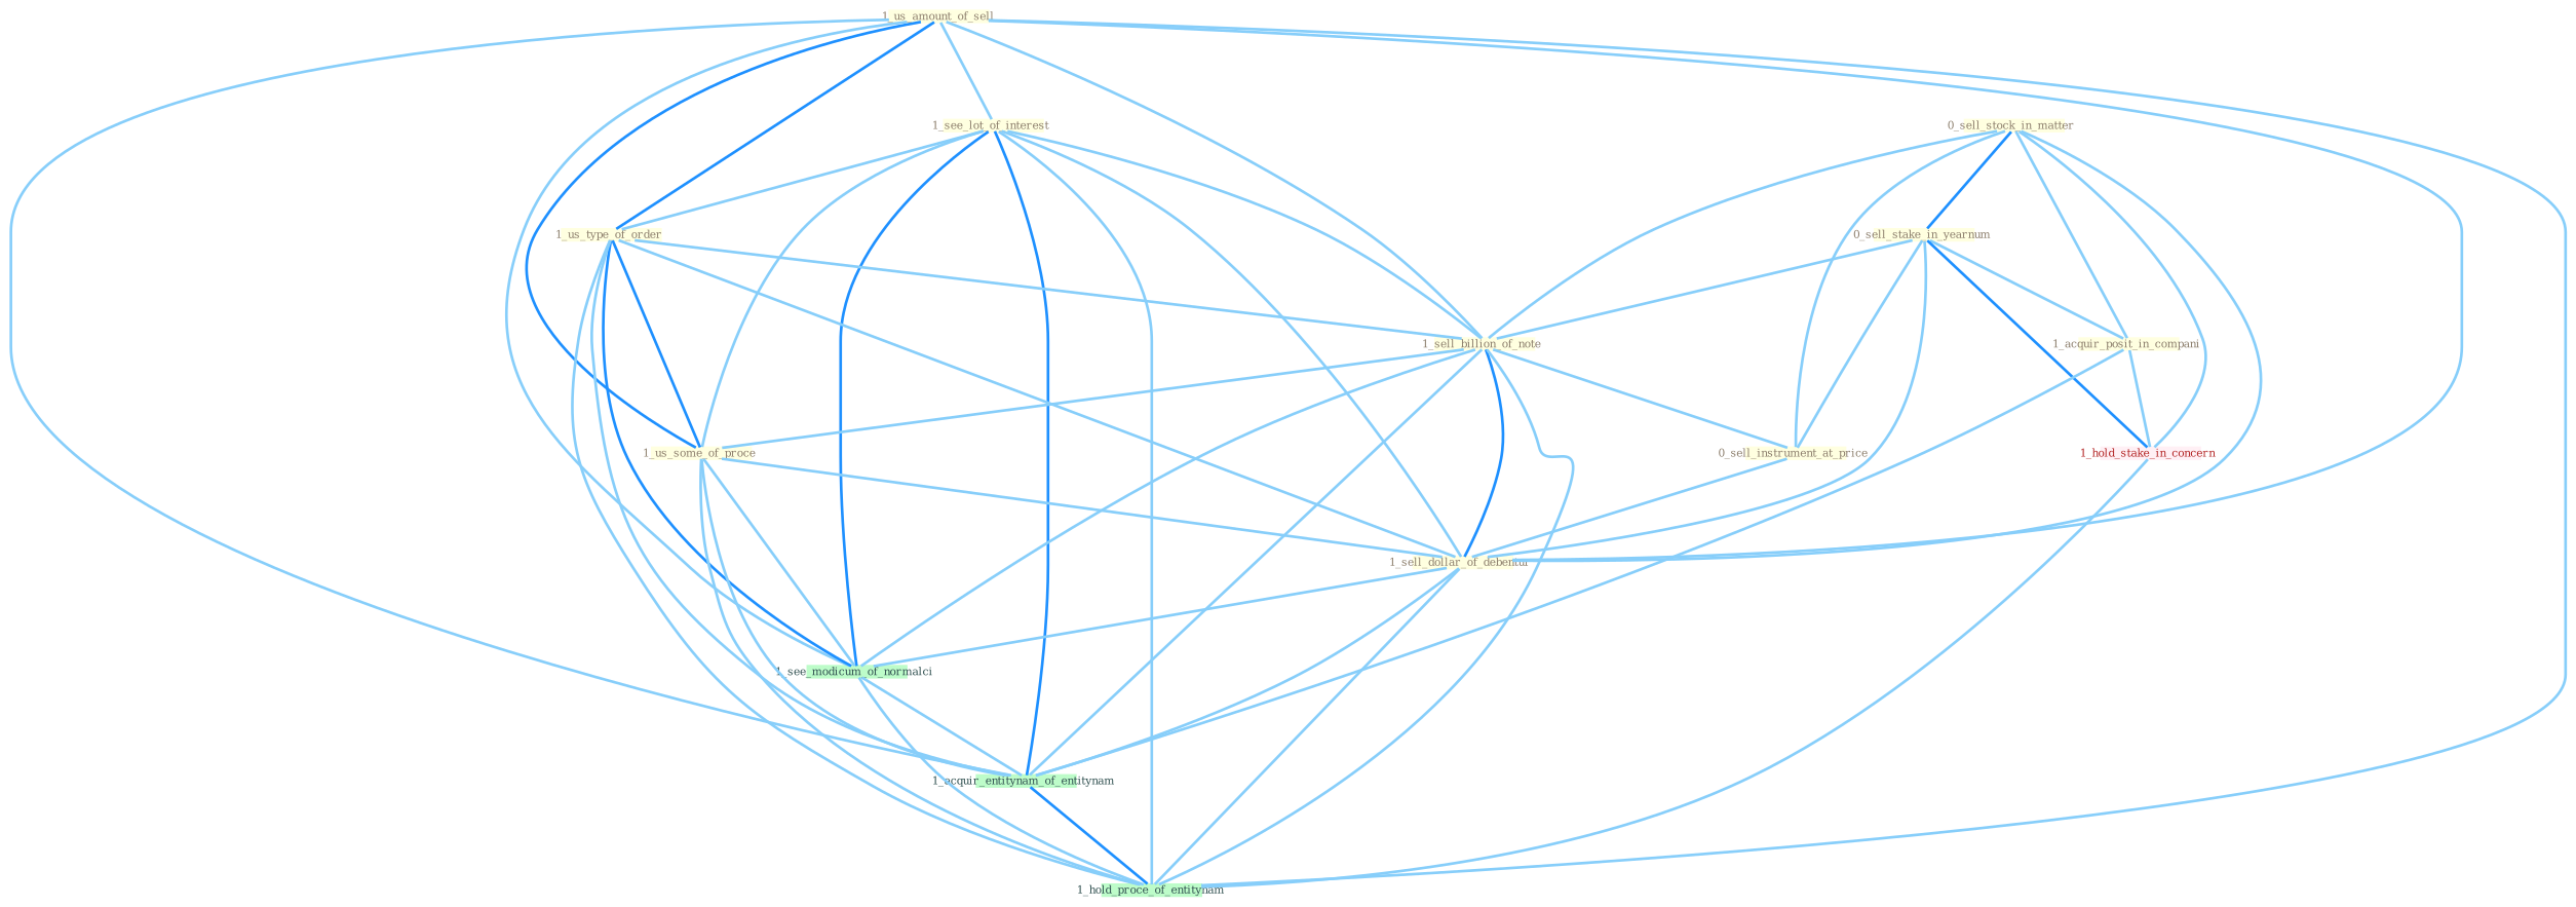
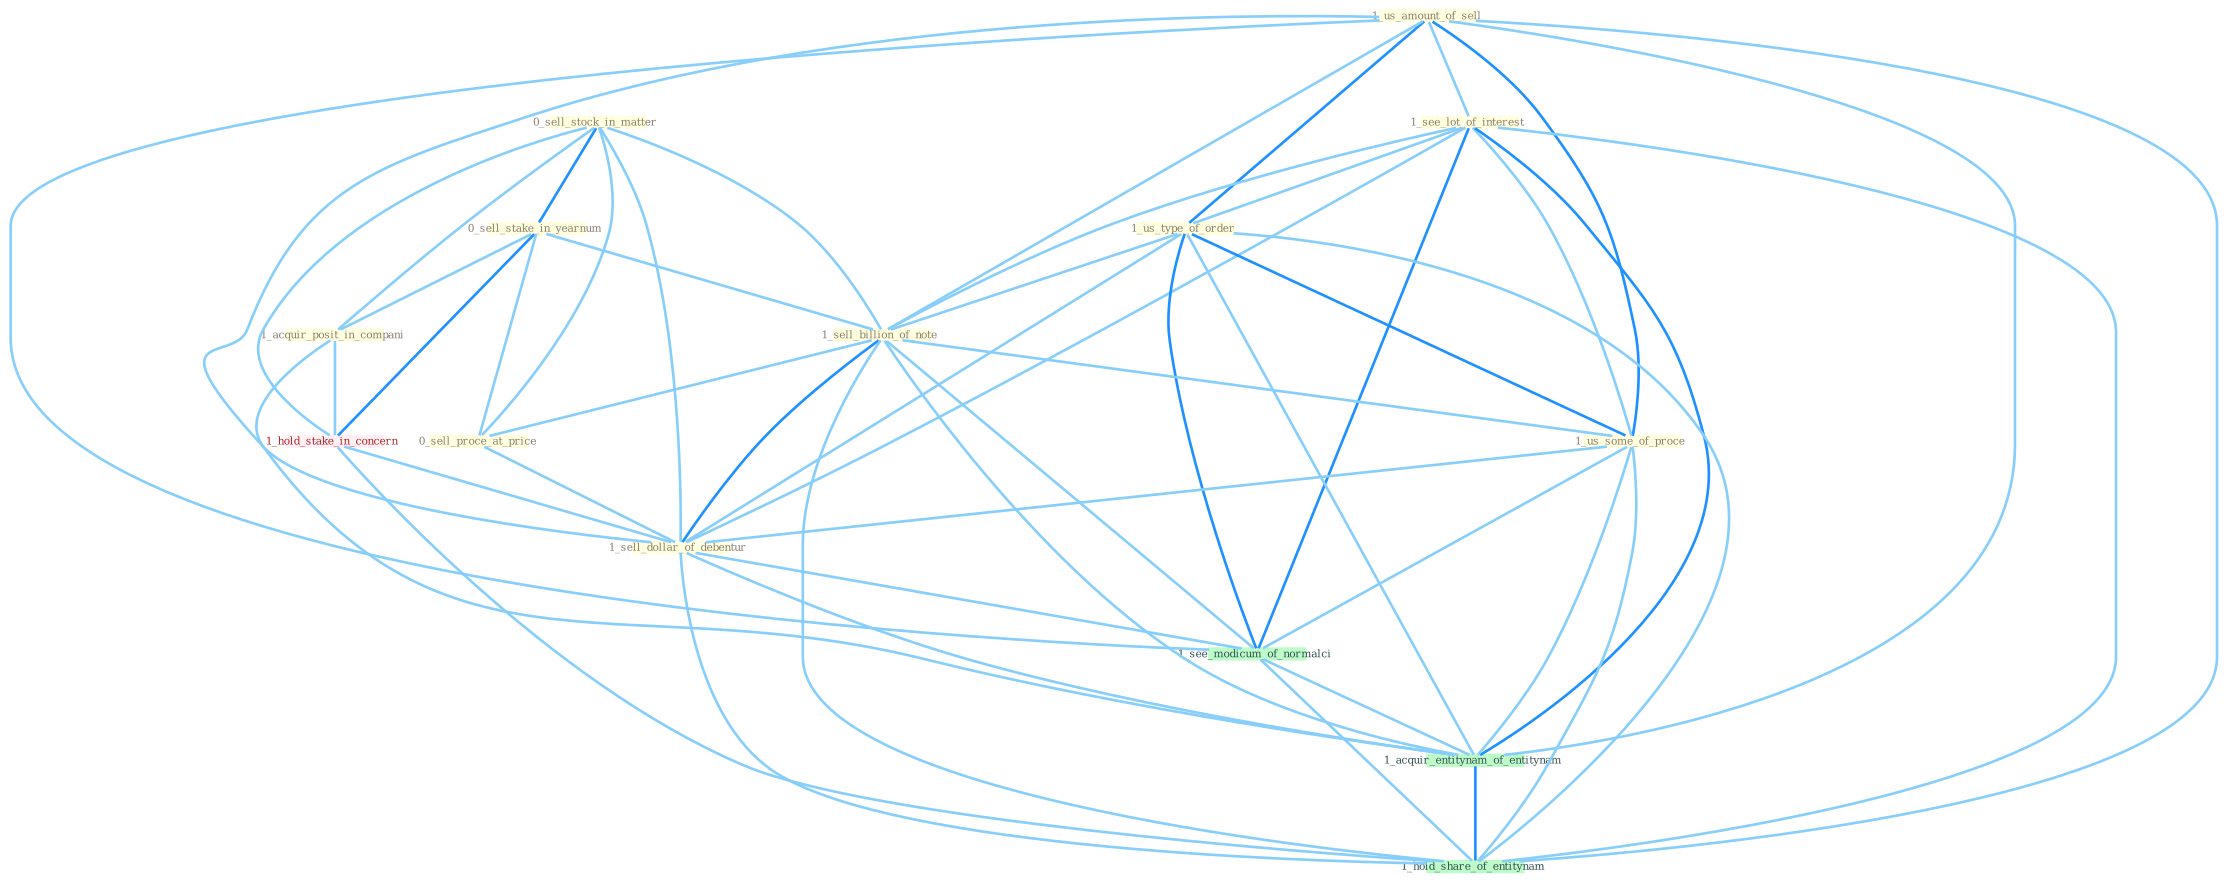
  graph {
    node [color="#ffffe0" fixedsize=true fontcolor="#8b7d6b" fontsize=4 shape=polygon style=filled]
    edge [color="#87cefa" w=1]
    "0_sell_stock_in_matter " [height=.06 width=.5]
    n2 [height=.06 label="1_us_amount_of_sell" width=.5]
    "0_sell_stake_in_yearnum " [height=.06 width=.5]
    "1_see_lot_of_interest " [height=.06 width=.5]
    "1_us_type_of_order " [height=.06 width=.5]
    "1_acquir_posit_in_compani " [height=.06 width=.5]
    "1_sell_billion_of_note " [height=.06 width=.5]
    "1_us_some_of_proce " [height=.06 width=.5]
-   "0_sell_instrument_at_price " [height=.06 width=.5]
+   "0_sell_instrument_at_price " [height=.06 width=.5 label="0_sell_proce_at_price"]
    "1_sell_dollar_of_debentur " [height=.06 width=.5]
    "1_hold_stake_in_concern " [color="#fff0f5" fontcolor="#b22222" height=.06 width=.5]
    "1_see_modicum_of_normalci " [color="#BDFCC9" fontcolor="#2f4f4f" height=.06 width=.5]
    "1_acquir_entitynam_of_entitynam " [color="#BDFCC9" fontcolor="#2f4f4f" height=.06 width=.5]
-   "1_hold_share_of_entitynam " [color="#BDFCC9" fontcolor="#2f4f4f" height=.06 width=.5 label="1_hold_proce_of_entitynam"]
+   "1_hold_share_of_entitynam " [color="#BDFCC9" fontcolor="#2f4f4f" height=.06 width=.5]
    subgraph sub_1 {
      "0_sell_stock_in_matter "
      n2
      "0_sell_stake_in_yearnum "
      "1_see_lot_of_interest "
      "1_us_type_of_order "
      "1_acquir_posit_in_compani "
      "1_sell_billion_of_note "
      "1_us_some_of_proce "
      "0_sell_instrument_at_price "
      "1_sell_dollar_of_debentur "
    }
    subgraph sub_2 {
      "1_hold_stake_in_concern "
    }
    "0_sell_stock_in_matter " -- "0_sell_stake_in_yearnum " [color="#1e90ff" w=2]
    "0_sell_stock_in_matter " -- "1_acquir_posit_in_compani "
    "0_sell_stock_in_matter " -- "1_sell_billion_of_note "
    "0_sell_stock_in_matter " -- "0_sell_instrument_at_price "
    "0_sell_stock_in_matter " -- "1_sell_dollar_of_debentur "
    "0_sell_stock_in_matter " -- "1_hold_stake_in_concern "
    n2 -- "1_see_lot_of_interest "
    n2 -- "1_us_type_of_order " [color="#1e90ff" w=2]
    n2 -- "1_sell_billion_of_note "
    n2 -- "1_us_some_of_proce " [color="#1e90ff" w=2]
    n2 -- "1_sell_dollar_of_debentur "
    n2 -- "1_see_modicum_of_normalci "
    n2 -- "1_acquir_entitynam_of_entitynam "
    n2 -- "1_hold_share_of_entitynam "
    "0_sell_stake_in_yearnum " -- "1_acquir_posit_in_compani "
    "0_sell_stake_in_yearnum " -- "1_sell_billion_of_note "
    "0_sell_stake_in_yearnum " -- "0_sell_instrument_at_price "
-   "0_sell_stake_in_yearnum " -- "1_sell_dollar_of_debentur "
+   "1_hold_stake_in_concern " -- "1_sell_dollar_of_debentur "
    "0_sell_stake_in_yearnum " -- "1_hold_stake_in_concern " [color="#1e90ff" w=2]
    "1_see_lot_of_interest " -- "1_us_type_of_order "
    "1_see_lot_of_interest " -- "1_sell_billion_of_note "
    "1_see_lot_of_interest " -- "1_us_some_of_proce "
    "1_see_lot_of_interest " -- "1_sell_dollar_of_debentur "
    "1_see_lot_of_interest " -- "1_see_modicum_of_normalci " [color="#1e90ff" w=2]
    "1_see_lot_of_interest " -- "1_acquir_entitynam_of_entitynam " [color="#1e90ff"]
    "1_see_lot_of_interest " -- "1_hold_share_of_entitynam "
    "1_us_type_of_order " -- "1_sell_billion_of_note "
    "1_us_type_of_order " -- "1_us_some_of_proce " [color="#1e90ff" w=2]
    "1_us_type_of_order " -- "1_sell_dollar_of_debentur "
    "1_us_type_of_order " -- "1_see_modicum_of_normalci " [color="#1e90ff"]
    "1_us_type_of_order " -- "1_acquir_entitynam_of_entitynam "
    "1_us_type_of_order " -- "1_hold_share_of_entitynam "
    "1_acquir_posit_in_compani " -- "1_hold_stake_in_concern "
    "1_acquir_posit_in_compani " -- "1_acquir_entitynam_of_entitynam "
    "1_sell_billion_of_note " -- "1_us_some_of_proce "
    "1_sell_billion_of_note " -- "0_sell_instrument_at_price "
    "1_sell_billion_of_note " -- "1_sell_dollar_of_debentur " [color="#1e90ff" w=2]
    "1_sell_billion_of_note " -- "1_see_modicum_of_normalci "
    "1_sell_billion_of_note " -- "1_acquir_entitynam_of_entitynam "
    "1_sell_billion_of_note " -- "1_hold_share_of_entitynam "
    "1_us_some_of_proce " -- "1_sell_dollar_of_debentur "
    "1_us_some_of_proce " -- "1_see_modicum_of_normalci "
    "1_us_some_of_proce " -- "1_acquir_entitynam_of_entitynam "
    "1_us_some_of_proce " -- "1_hold_share_of_entitynam "
    "0_sell_instrument_at_price " -- "1_sell_dollar_of_debentur "
    "1_sell_dollar_of_debentur " -- "1_see_modicum_of_normalci "
    "1_sell_dollar_of_debentur " -- "1_acquir_entitynam_of_entitynam "
    "1_sell_dollar_of_debentur " -- "1_hold_share_of_entitynam "
    "1_hold_stake_in_concern " -- "1_hold_share_of_entitynam "
    "1_see_modicum_of_normalci " -- "1_acquir_entitynam_of_entitynam "
    "1_see_modicum_of_normalci " -- "1_hold_share_of_entitynam "
    "1_acquir_entitynam_of_entitynam " -- "1_hold_share_of_entitynam " [color="#1e90ff" w=2]
  }
